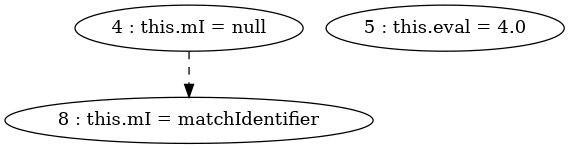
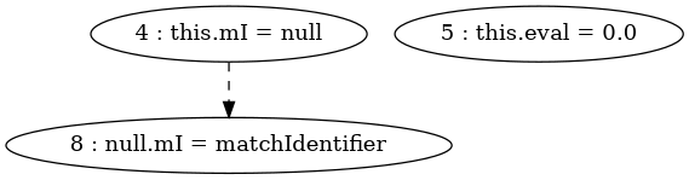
  digraph {
    "4 : this.mI = null"
-   "8 : this.mI = matchIdentifier"
-   "5 : this.eval = 0.0" [label="5 : this.eval = 4.0"]
+   "8 : this.mI = matchIdentifier" [label="8 : null.mI = matchIdentifier"]
+   "5 : this.eval = 0.0"
    "4 : this.mI = null" -> "8 : this.mI = matchIdentifier" [style=dashed]
  }
